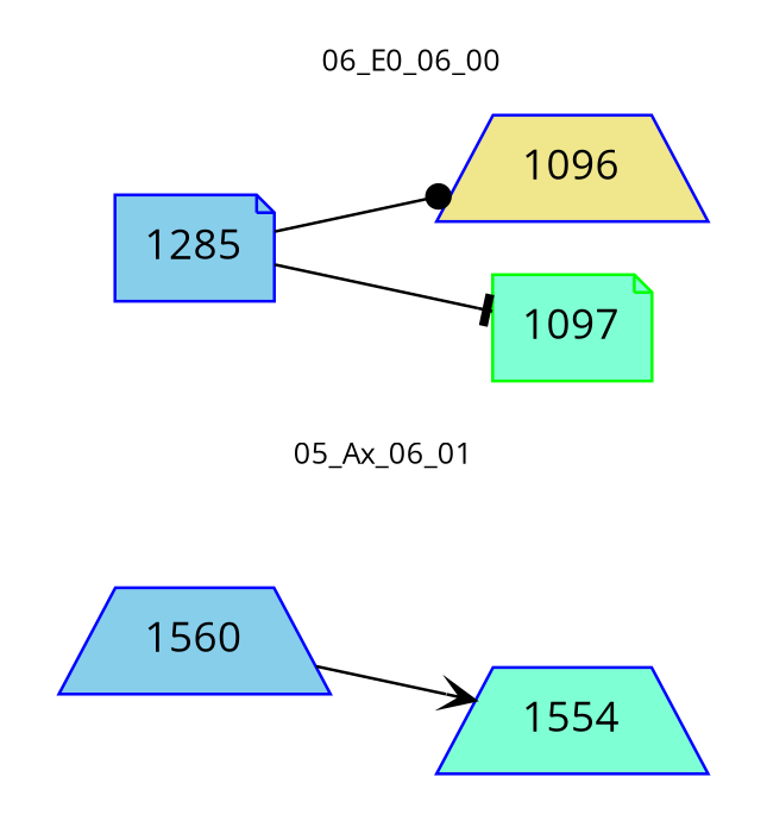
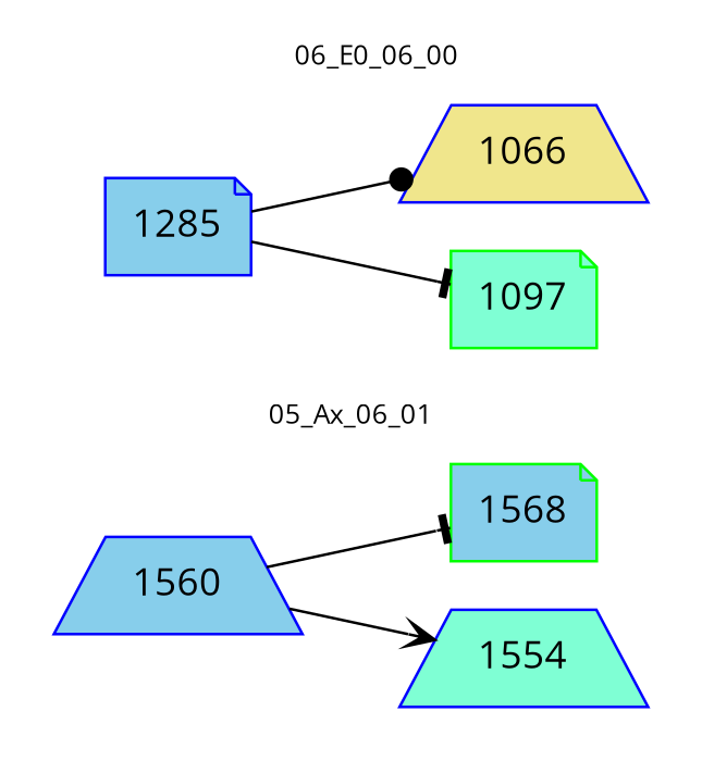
  digraph {
    fontname="Open Sans"
    rankdir=LR
    node [color=blue fillcolor=skyblue fontname="Open Sans" shape=trapezium style=filled]
    edge [arrowhead=tee color=black fontname="Open Sans"]
    n1 [label=1560]
    n2 [fillcolor=aquamarine label=1554]
+   n3 [color=green label=1568 shape=note]
    n4 [label=1285 shape=note]
    n5 [color=green fillcolor=aquamarine label=1097 shape=note]
-   n6 [fillcolor=khaki label=1096]
+   n6 [fillcolor=khaki label=1066]
    subgraph cluster_1 {
      color=white
      fontsize=10
      label="05_Ax_06_01"
      n1
      n2
+     n3
    }
    subgraph cluster_2 {
      color=white
      fontsize=10
      label="06_E0_06_00"
      n4
      n5
      n6
    }
    n1 -> n2 [arrowhead=vee]
+   n1 -> n3
    n4 -> n5
    n4 -> n6 [arrowhead=dot]
  }
